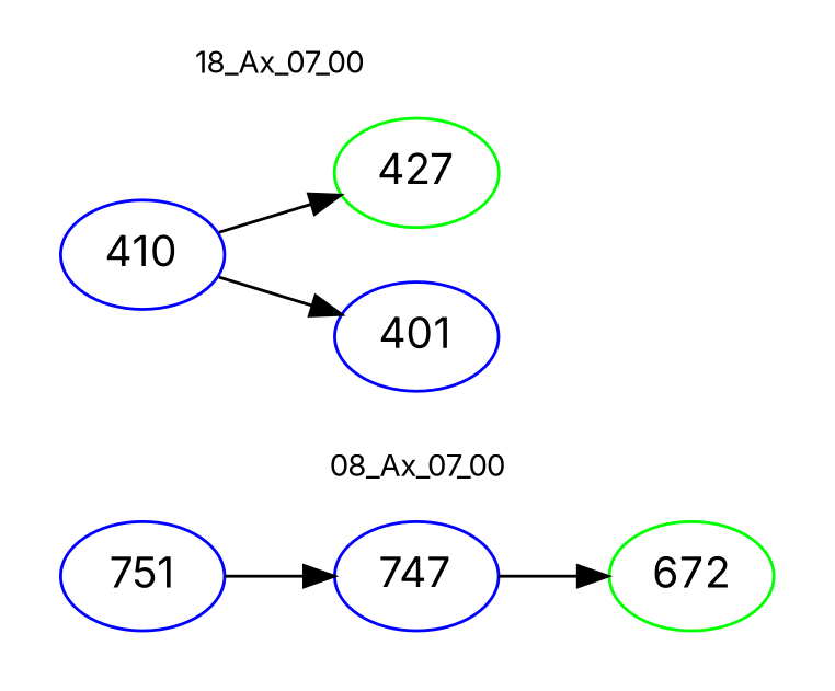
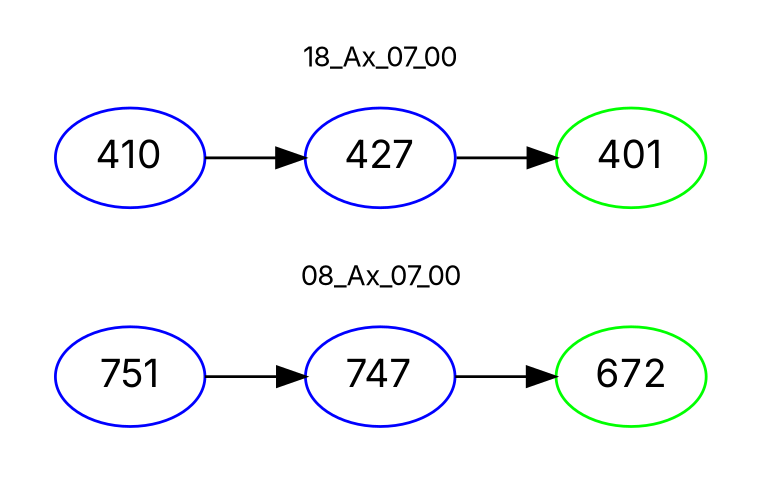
  digraph {
    fontname=Inter
    rankdir=LR
    node [color=blue fontname=Inter]
    edge [color=black fontname=Inter]
    n1 [label=747]
    n2 [color=green label=672]
    n3 [label=751]
    n4 [label=410]
-   n5 [label=401]
-   n6 [color=green label=427]
+   n5 [color=green label=401]
+   n6 [label=427]
    subgraph cluster_1 {
      color=white
      fontsize=10
      label="08_Ax_07_00"
      n1
      n2
      n3
    }
    subgraph cluster_2 {
      color=white
      fontsize=10
      label="18_Ax_07_00"
      n4
      n5
      n6
    }
    n1 -> n2
    n3 -> n1
-   n4 -> n5
+   n6 -> n5
    n4 -> n6
  }
